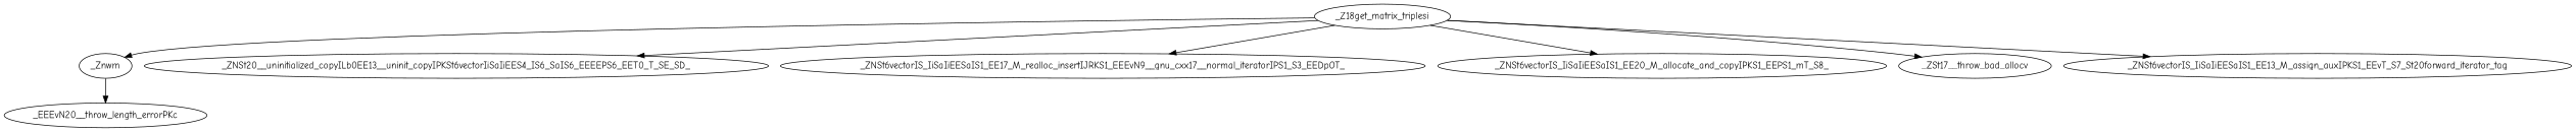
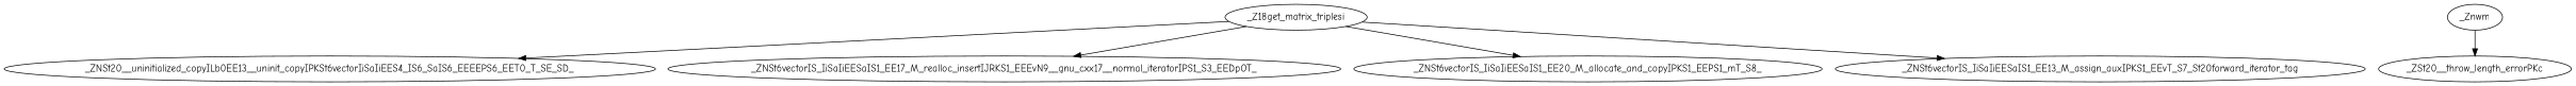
  digraph {
    fontname="Comic Neue"
    node [fontname="Comic Neue"]
    edge [fontname="Comic Neue"]
    n1 [label=_Z18get_matrix_triplesi]
    n2 [label=_Znwm]
    n3 [label=_ZNSt20__uninitialized_copyILb0EE13__uninit_copyIPKSt6vectorIiSaIiEES4_IS6_SaIS6_EEEEPS6_EET0_T_SE_SD_]
    n4 [label=_ZNSt6vectorIS_IiSaIiEESaIS1_EE17_M_realloc_insertIJRKS1_EEEvN9__gnu_cxx17__normal_iteratorIPS1_S3_EEDpOT_]
    n5 [label=_ZNSt6vectorIS_IiSaIiEESaIS1_EE20_M_allocate_and_copyIPKS1_EEPS1_mT_S8_]
-   n6 [label=_ZSt17__throw_bad_allocv]
    n7 [label=_ZNSt6vectorIS_IiSaIiEESaIS1_EE13_M_assign_auxIPKS1_EEvT_S7_St20forward_iterator_tag]
-   n8 [label=_EEEvN20__throw_length_errorPKc]
-   n1 -> n2
+   n8 [label=_ZSt20__throw_length_errorPKc]
    n1 -> n3
    n1 -> n4
    n1 -> n5
-   n1 -> n6
    n1 -> n7
    n2 -> n8
  }
